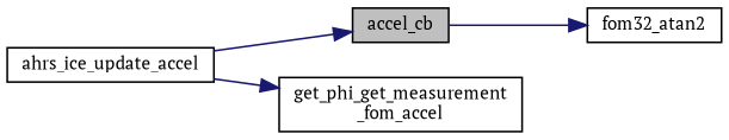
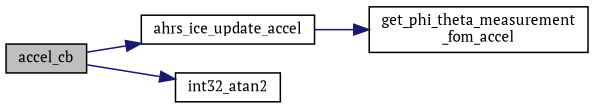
  digraph {
    fontname="PT Serif"
    rankdir=LR
    node [color=black fillcolor=white fontname="PT Serif" fontsize=10 shape=record style=filled]
    edge [color=midnightblue fontname="PT Serif" fontsize=10 labelfontname=FreeSans labelfontsize=10 style=solid]
    n1 [fillcolor=grey75 fontcolor=black height=0.2 label=accel_cb width=0.4]
    n2 [height=0.2 label=ahrs_ice_update_accel width=0.4]
-   n3 [height=0.2 label=fom32_atan2 width=0.4]
-   n4 [height=0.2 label="get_phi_get_measurement\l_fom_accel" width=0.4]
-   n2 -> n1
+   n3 [height=0.2 label=int32_atan2 width=0.4]
+   n4 [height=0.2 label="get_phi_theta_measurement\l_fom_accel" width=0.4]
+   n1 -> n2
    n1 -> n3
    n2 -> n4
  }
